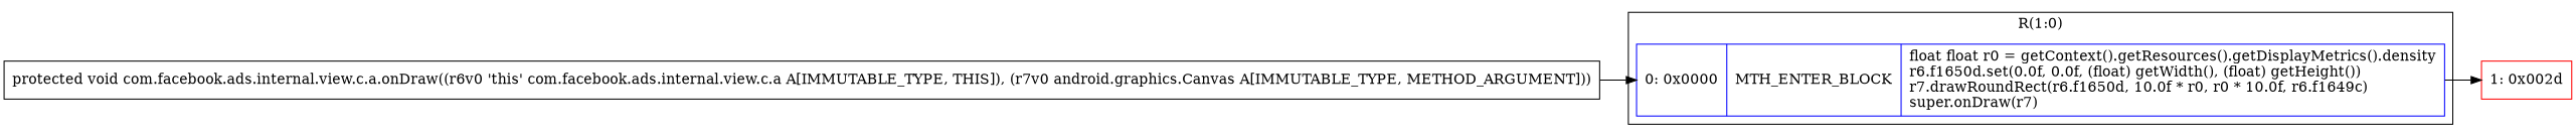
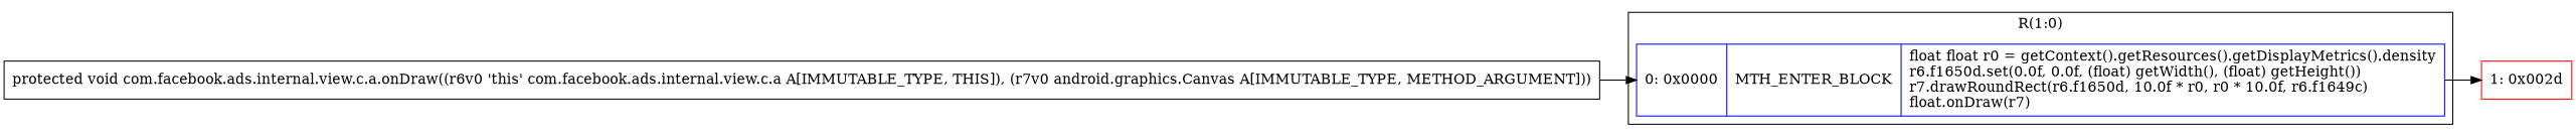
  digraph {
    rankdir=LR
    node [shape=record]
-   n1 [color=blue label="{0\:\ 0x0000|MTH_ENTER_BLOCK\l|float float r0 = getContext().getResources().getDisplayMetrics().density\lr6.f1650d.set(0.0f, 0.0f, (float) getWidth(), (float) getHeight())\lr7.drawRoundRect(r6.f1650d, 10.0f * r0, r0 * 10.0f, r6.f1649c)\lsuper.onDraw(r7)\l}"]
+   n1 [color=blue label="{0\:\ 0x0000|MTH_ENTER_BLOCK\l|float float r0 = getContext().getResources().getDisplayMetrics().density\lr6.f1650d.set(0.0f, 0.0f, (float) getWidth(), (float) getHeight())\lr7.drawRoundRect(r6.f1650d, 10.0f * r0, r0 * 10.0f, r6.f1649c)\lfloat.onDraw(r7)\l}"]
    n2 [color=red label="{1\:\ 0x002d}"]
    n3 [label="{protected void com.facebook.ads.internal.view.c.a.onDraw((r6v0 'this' com.facebook.ads.internal.view.c.a A[IMMUTABLE_TYPE, THIS]), (r7v0 android.graphics.Canvas A[IMMUTABLE_TYPE, METHOD_ARGUMENT])) }"]
    subgraph cluster_1 {
      label="R(1:0)"
      n1
    }
    n1 -> n2
    n3 -> n1
  }
